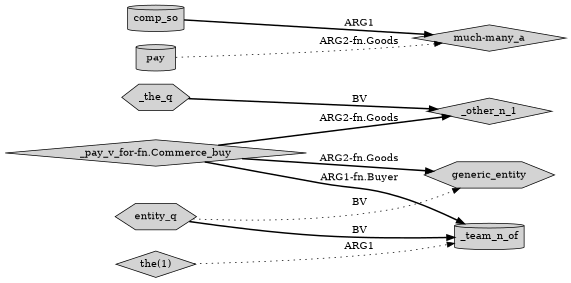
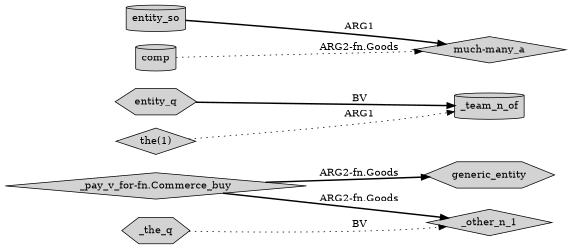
  digraph {
    rankdir=LR
    node [shape=diamond style=filled]
    edge [style=bold]
    generic_entity [shape=hexagon]
    "_pay_v_for-fn.Commerce_buy"
    _other_n_1
    _team_n_of [shape=cylinder]
-   comp_so [shape=cylinder]
+   comp_so [shape=cylinder label=entity_so]
    "much-many_a"
    n7 [label=entity_q shape=hexagon]
    n8 [label="the(1)"]
    _the_q [shape=hexagon]
-   comp [shape=cylinder label=pay]
+   comp [shape=cylinder]
    "_pay_v_for-fn.Commerce_buy" -> generic_entity [label="ARG2-fn.Goods"]
    "_pay_v_for-fn.Commerce_buy" -> _other_n_1 [label="ARG2-fn.Goods"]
-   "_pay_v_for-fn.Commerce_buy" -> _team_n_of [label="ARG1-fn.Buyer"]
    comp_so -> "much-many_a" [label=ARG1]
-   n7 -> generic_entity [label=BV style=dotted]
    n7 -> _team_n_of [label=BV]
    n8 -> _team_n_of [label=ARG1 style=dotted]
-   _the_q -> _other_n_1 [label=BV]
+   _the_q -> _other_n_1 [label=BV style=dotted]
    comp -> "much-many_a" [label="ARG2-fn.Goods" style=dotted]
  }
